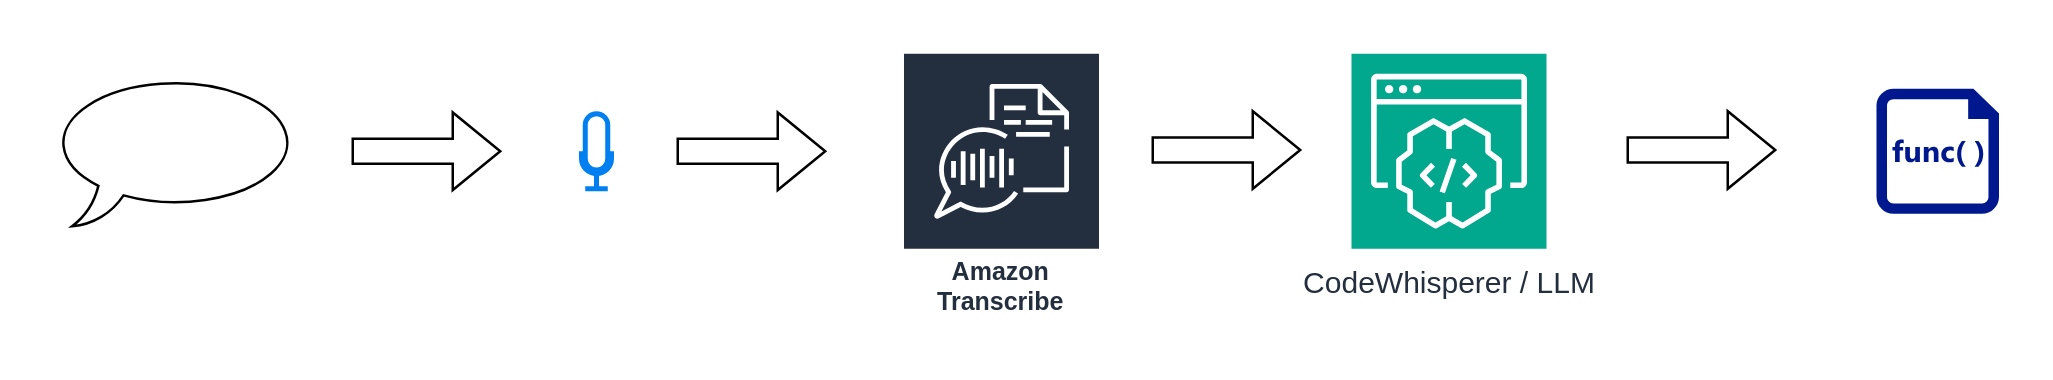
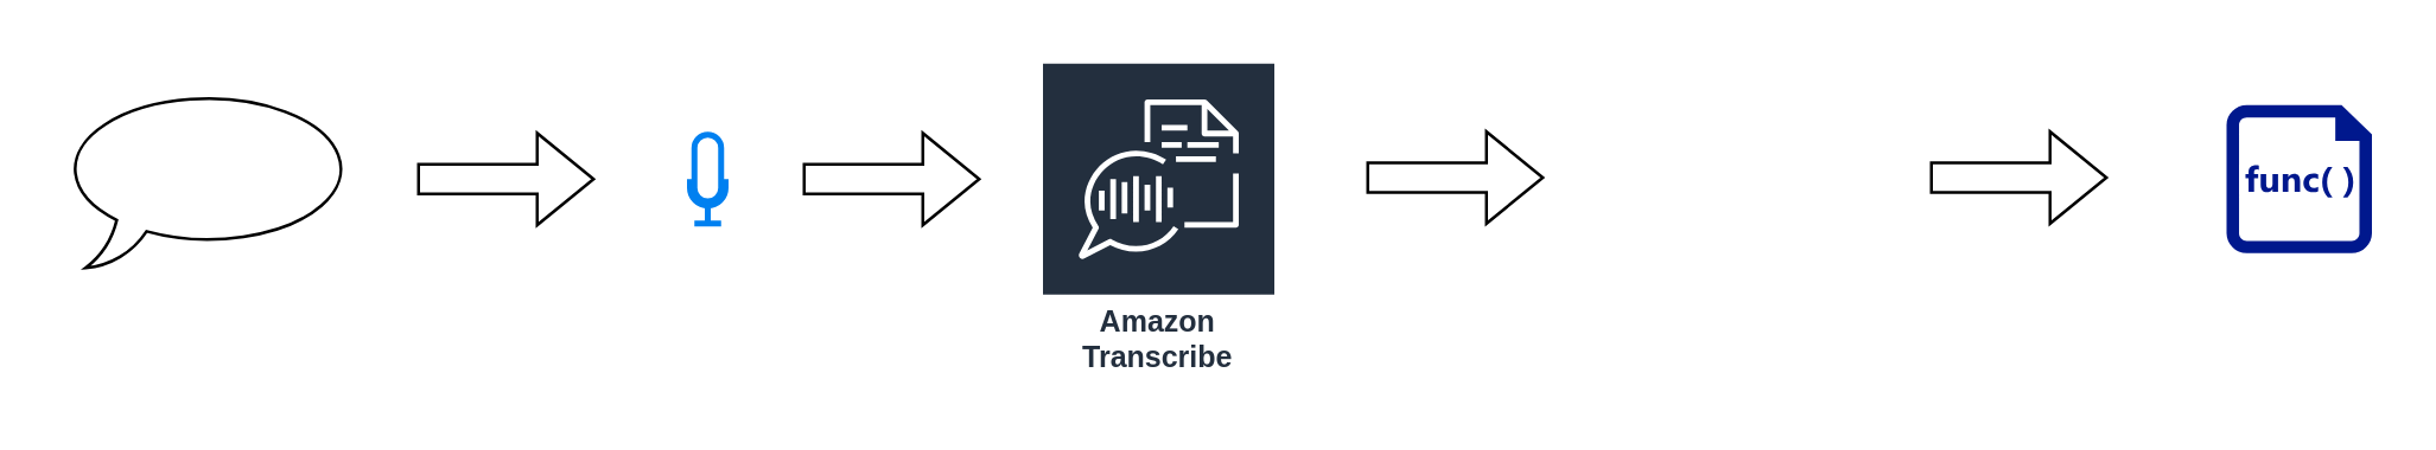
  <mxCell id="0" />
  <mxCell id="1" parent="0" />
  <mxCell id="2" value="" style="html=1;verticalLabelPosition=bottom;align=center;labelBackgroundColor=#ffffff;verticalAlign=top;strokeWidth=2;strokeColor=#0080F0;shadow=0;dashed=0;shape=mxgraph.ios7.icons.microphone;" vertex="1" parent="1"><mxGeometry x="232" y="45" width="12" height="30" as="geometry" /></mxCell>
  <mxCell id="3" value="" style="shape=flexArrow;endArrow=classic;html=1;rounded=0;" edge="1" parent="1"><mxGeometry width="50" height="50" relative="1" as="geometry"><mxPoint x="140" y="60" as="sourcePoint" /><mxPoint x="200" y="60" as="targetPoint" /></mxGeometry></mxCell>
  <mxCell id="4" value="" style="shape=flexArrow;endArrow=classic;html=1;rounded=0;" edge="1" parent="1"><mxGeometry width="50" height="50" relative="1" as="geometry"><mxPoint x="270" y="60" as="sourcePoint" /><mxPoint x="330" y="60" as="targetPoint" /></mxGeometry></mxCell>
- <mxCell id="5" value="Amazon Transcribe" style="sketch=0;outlineConnect=0;fontColor=#232F3E;gradientColor=none;strokeColor=#ffffff;fillColor=#232F3E;dashed=0;verticalLabelPosition=middle;verticalAlign=bottom;align=center;html=1;whiteSpace=wrap;fontSize=10;fontStyle=1;spacing=3;shape=mxgraph.aws4.productIcon;prIcon=mxgraph.aws4.transcribe;" vertex="1" parent="1"><mxGeometry x="360" y="20" width="80" height="110" as="geometry" /></mxCell>
- <mxCell id="6" value="CodeWhisperer / LLM" style="sketch=0;points=[[0,0,0],[0.25,0,0],[0.5,0,0],[0.75,0,0],[1,0,0],[0,1,0],[0.25,1,0],[0.5,1,0],[0.75,1,0],[1,1,0],[0,0.25,0],[0,0.5,0],[0,0.75,0],[1,0.25,0],[1,0.5,0],[1,0.75,0]];outlineConnect=0;fontColor=#232F3E;fillColor=#01A88D;strokeColor=#ffffff;dashed=0;verticalLabelPosition=bottom;verticalAlign=top;align=center;html=1;fontSize=12;fontStyle=0;aspect=fixed;shape=mxgraph.aws4.resourceIcon;resIcon=mxgraph.aws4.codewhisperer;" vertex="1" parent="1"><mxGeometry x="540" y="21" width="78" height="78" as="geometry" /></mxCell>
+ <mxCell id="5" value="Amazon Transcribe" style="sketch=0;outlineConnect=0;fontColor=#232F3E;gradientColor=none;strokeColor=#ffffff;fillColor=#232F3E;dashed=0;verticalLabelPosition=middle;verticalAlign=bottom;align=center;html=1;whiteSpace=wrap;fontSize=10;fontStyle=1;spacing=3;shape=mxgraph.aws4.productIcon;prIcon=mxgraph.aws4.transcribe;" vertex="1" parent="1"><mxGeometry x="350" y="20" width="80" height="110" as="geometry" /></mxCell>
  <mxCell id="7" value="" style="shape=flexArrow;endArrow=classic;html=1;rounded=0;" edge="1" parent="1"><mxGeometry width="50" height="50" relative="1" as="geometry"><mxPoint x="460" y="59.5" as="sourcePoint" /><mxPoint x="520" y="59.5" as="targetPoint" /></mxGeometry></mxCell>
  <mxCell id="8" value="" style="shape=flexArrow;endArrow=classic;html=1;rounded=0;" edge="1" parent="1"><mxGeometry width="50" height="50" relative="1" as="geometry"><mxPoint x="650" y="59.5" as="sourcePoint" /><mxPoint x="710" y="59.5" as="targetPoint" /></mxGeometry></mxCell>
  <mxCell id="9" value="" style="sketch=0;aspect=fixed;pointerEvents=1;shadow=0;dashed=0;html=1;strokeColor=none;labelPosition=center;verticalLabelPosition=bottom;verticalAlign=top;align=center;fillColor=#00188D;shape=mxgraph.mscae.enterprise.code_file" vertex="1" parent="1"><mxGeometry x="750" y="35" width="49" height="50" as="geometry" /></mxCell>
  <mxCell id="10" value="" style="whiteSpace=wrap;html=1;shape=mxgraph.basic.oval_callout" vertex="1" parent="1"><mxGeometry x="20" y="30" width="100" height="60" as="geometry" /></mxCell>
